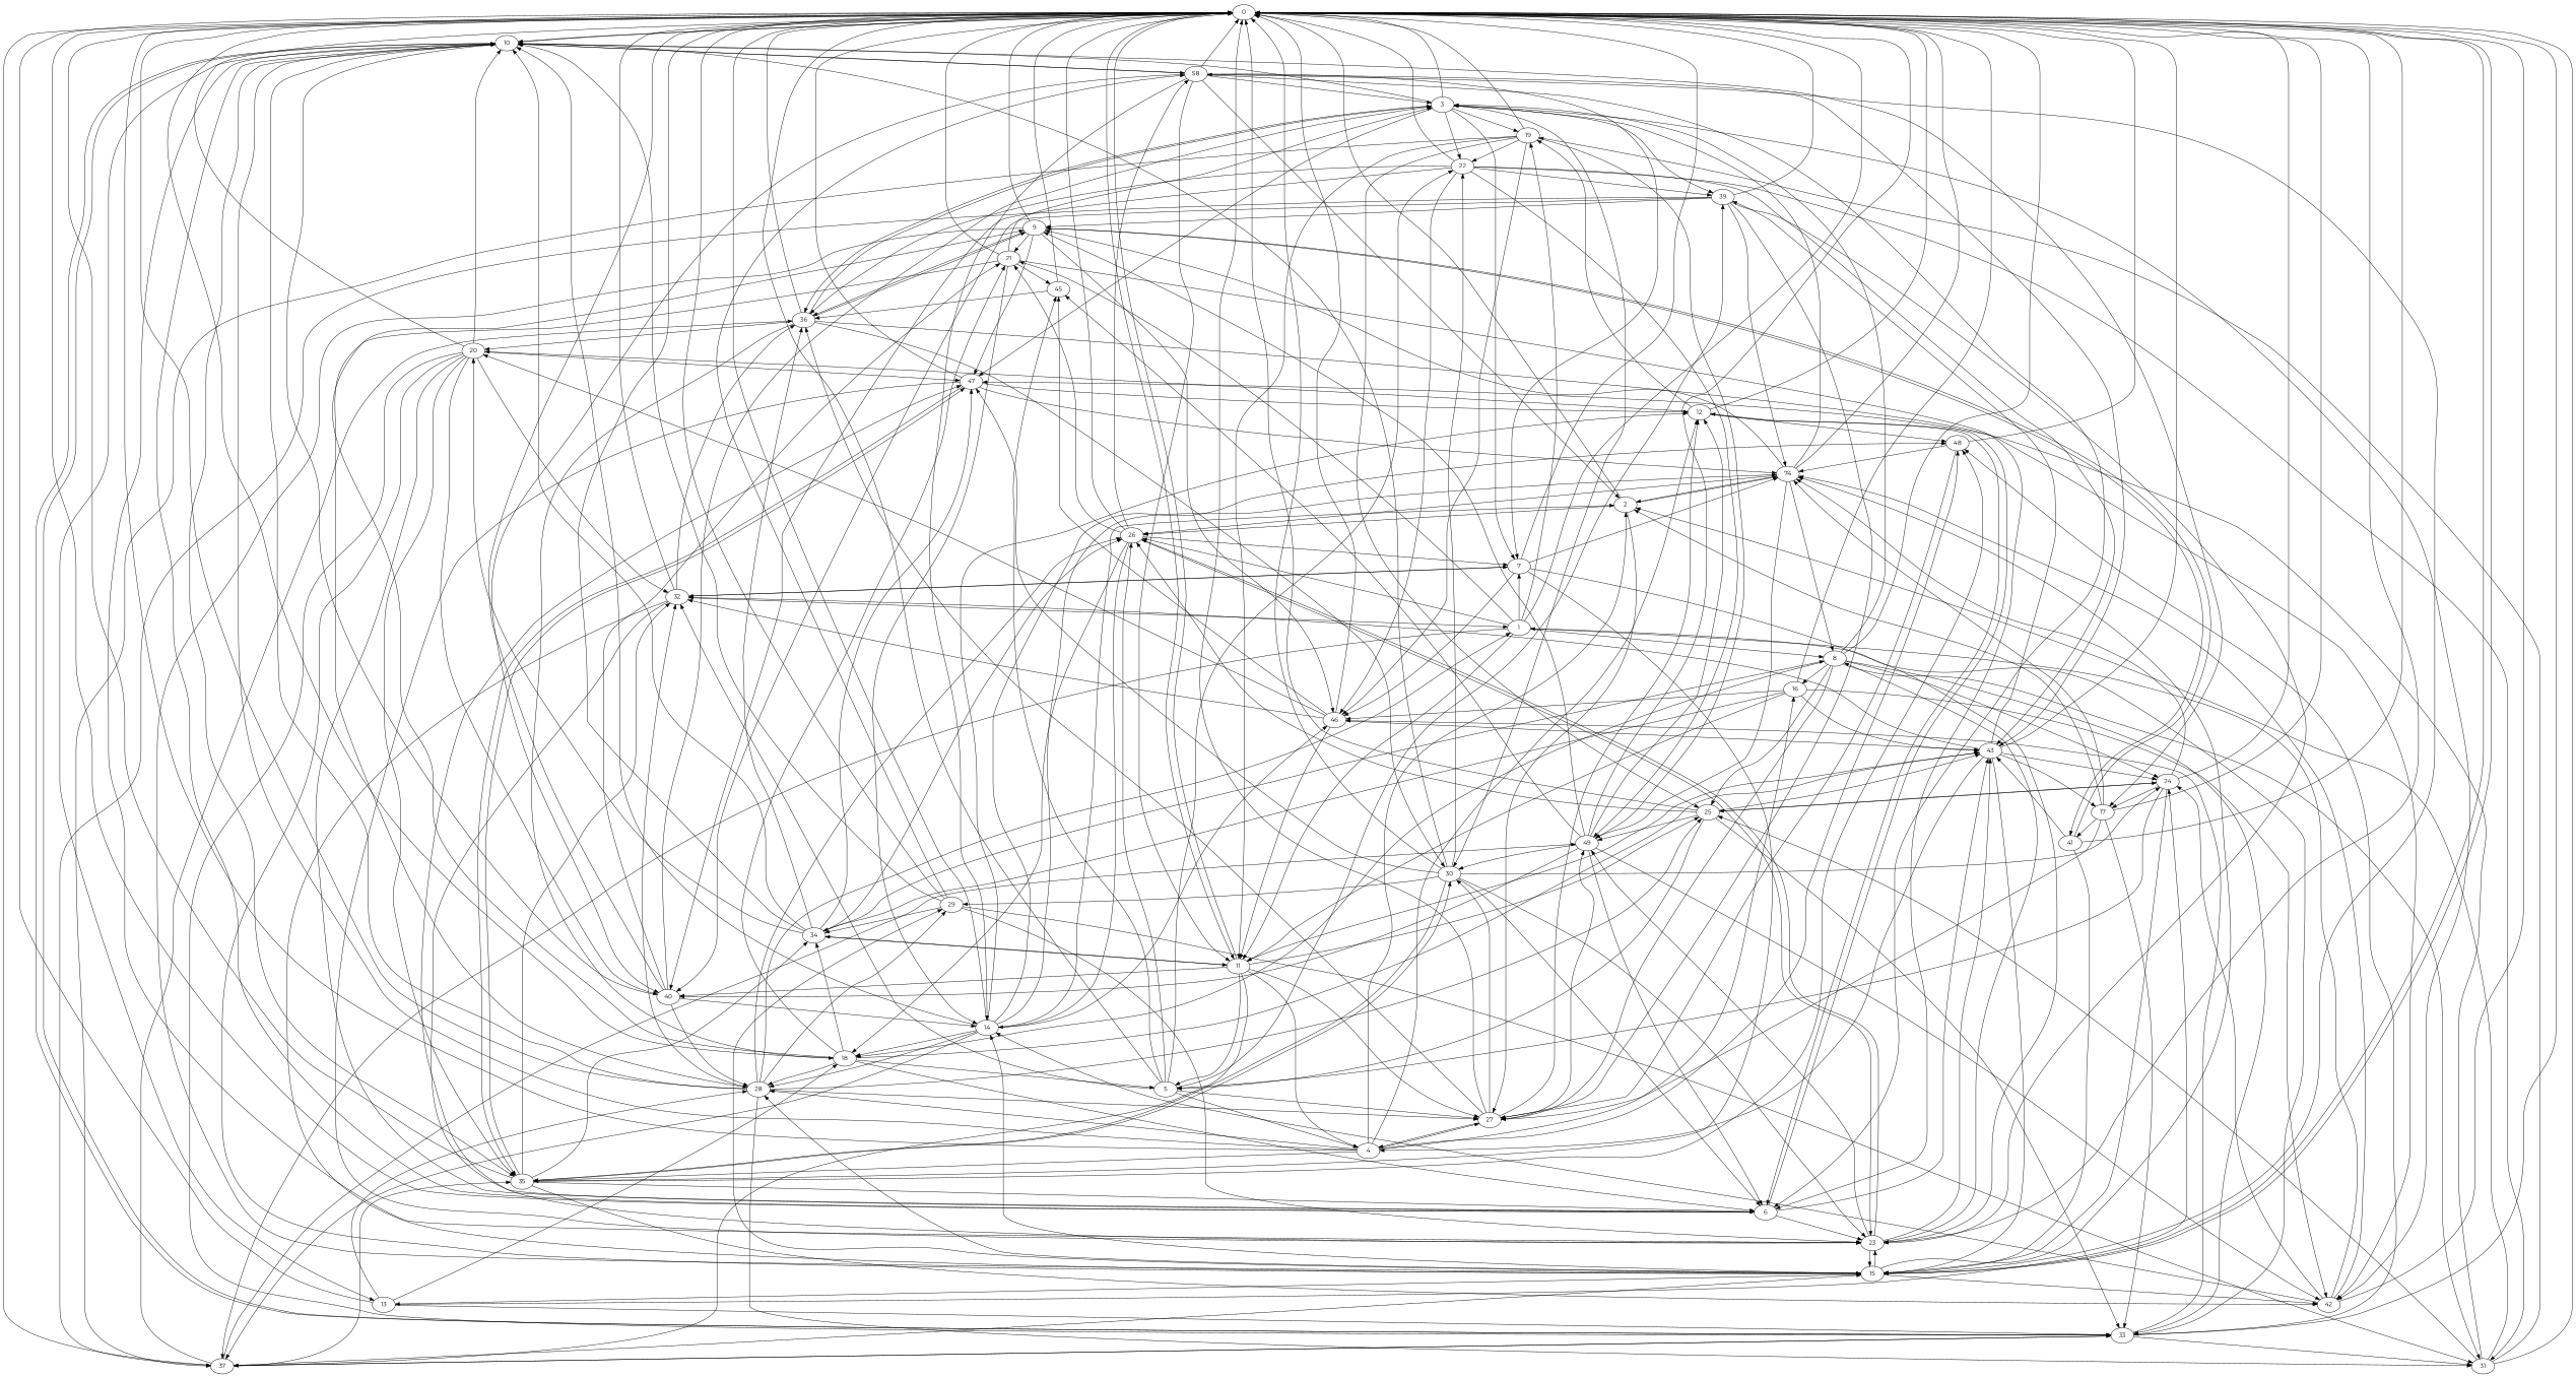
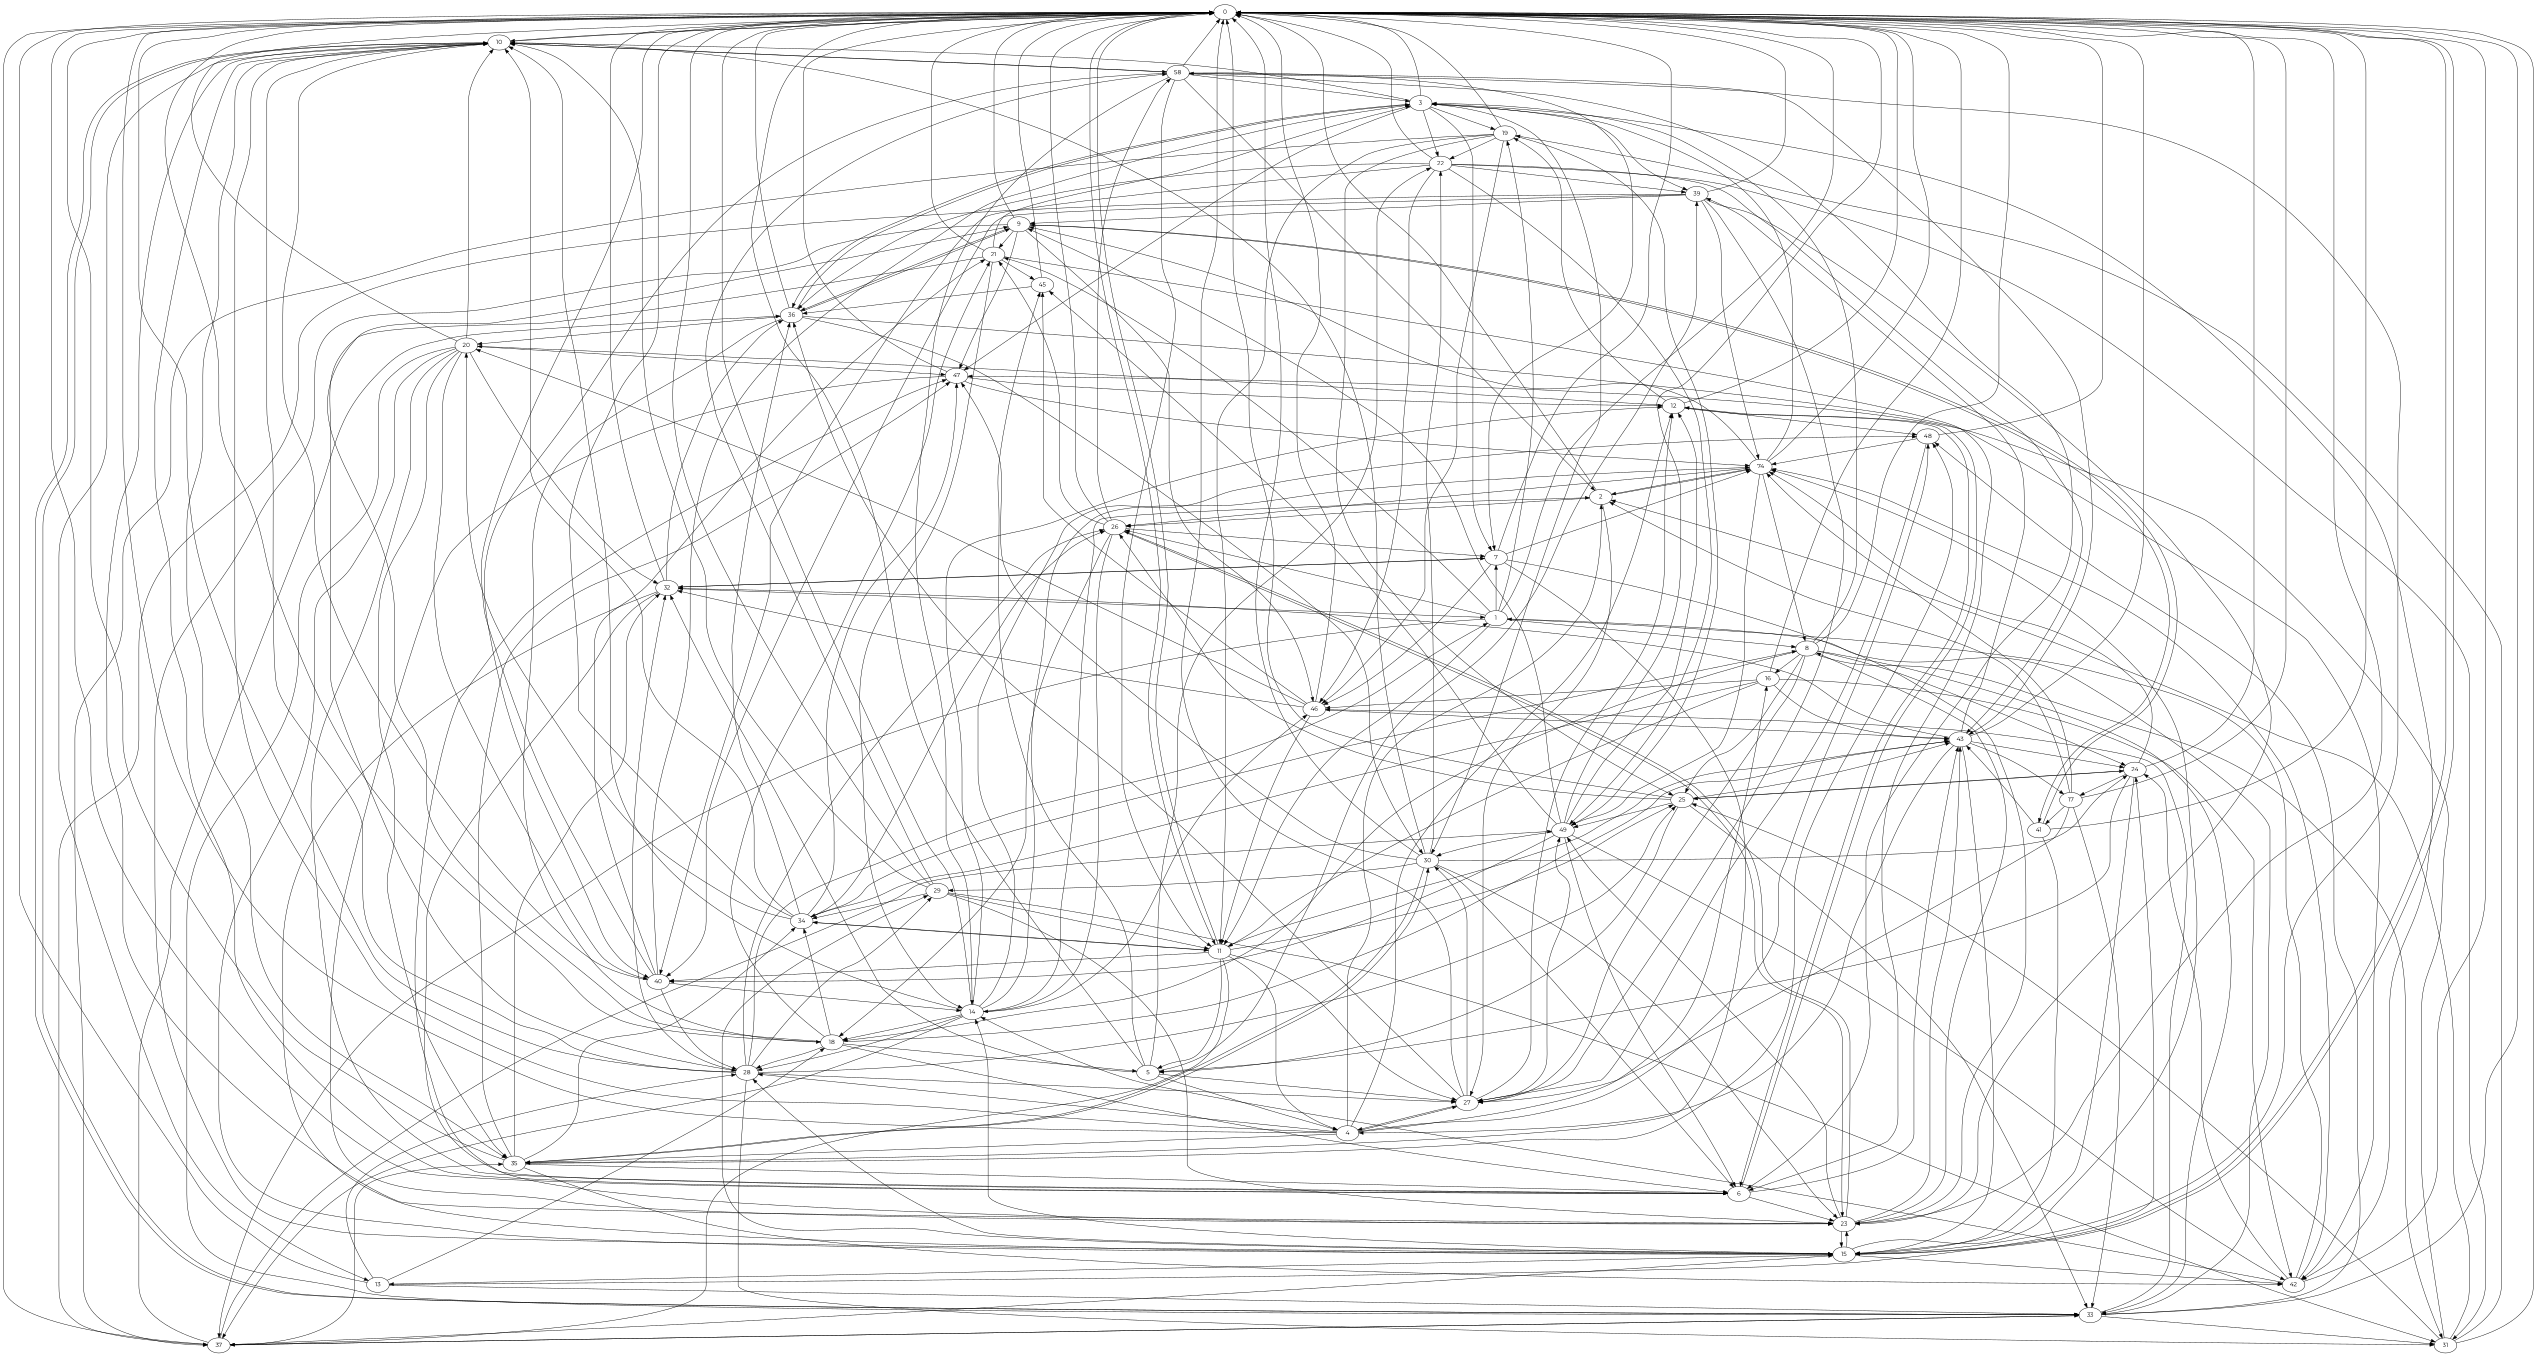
  strict digraph {
    fontname=Montserrat
    node [component_delay=3 fontname=Montserrat]
    edge [fontname=Montserrat wire_delay=1]
    0
    10
    11
    15
    33
    35
    6
    23
    13
    17
    n11 [label=58]
    37
    27
    4
    5
    43
    25
    34
    40
    n20 [label=74]
    42
    28
    14
    29
    46
    31
    48
    32
    30
    47
    12
    8
    26
    49
    18
    24
    2
    41
    7
    3
    36
    16
    45
    22
    39
    20
    21
    9
    1
    19
    0 -> 10
    0 -> 11
    0 -> 15
    10 -> 0
    10 -> 33
    10 -> 35
    10 -> 6
    10 -> 23
    10 -> 13
-   10 -> 17
    10 -> n11
    11 -> 0
    11 -> 37
    11 -> 27
    11 -> 4
    11 -> 5
    11 -> 43
    11 -> 25
    11 -> 34
    11 -> 40
    15 -> 0
    15 -> 23
    15 -> 13
    15 -> n11
    15 -> n20
    15 -> 42
    15 -> 28
    15 -> 14
    15 -> 29
    33 -> 0
    33 -> 10
    33 -> 37
    33 -> 46
    33 -> 31
    33 -> 48
    35 -> 0
    35 -> 6
    35 -> 34
    35 -> 42
    35 -> 48
    35 -> 32
    35 -> 30
    35 -> 47
    6 -> 0
    6 -> 23
    6 -> 43
    6 -> 47
    6 -> 12
    23 -> 0
    23 -> 15
    23 -> 43
    23 -> 8
    23 -> 26
    23 -> 49
    13 -> 0
    13 -> 33
    13 -> 28
    13 -> 18
    13 -> 24
    17 -> 0
    17 -> 33
    17 -> 27
    17 -> n20
    17 -> 2
    17 -> 41
    n11 -> 0
    n11 -> 10
    n11 -> 11
    n11 -> 6
    n11 -> 43
    n11 -> 40
    n11 -> 14
    n11 -> 2
    n11 -> 7
    n11 -> 3
    37 -> 0
    37 -> 15
    37 -> 33
    37 -> 35
    37 -> 49
    37 -> 36
    27 -> 0
    27 -> 4
    27 -> 30
    27 -> 12
    27 -> 49
    27 -> 36
    4 -> 0
    4 -> 10
    4 -> 35
    4 -> 27
    4 -> 28
    4 -> 48
    4 -> 12
    4 -> 2
    4 -> 16
    5 -> 0
    5 -> 27
    5 -> 4
    5 -> 32
-   5 -> 26
    5 -> 45
    5 -> 22
    5 -> 39
    43 -> 0
    43 -> 15
    43 -> 17
    43 -> 4
    43 -> 32
    43 -> 24
    43 -> 39
    25 -> 0
    25 -> 33
    25 -> 5
    25 -> 43
    25 -> 26
    25 -> 49
    25 -> 24
    34 -> 0
    34 -> 10
    34 -> 11
    34 -> 47
    34 -> 8
    34 -> 26
    34 -> 36
    34 -> 20
    40 -> 0
    40 -> 10
    40 -> 28
    40 -> 14
    40 -> 3
    40 -> 21
    n20 -> 0
    n20 -> 8
    n20 -> 26
    n20 -> 49
    n20 -> 2
    n20 -> 3
    n20 -> 9
    42 -> 0
    42 -> n20
    42 -> 14
    42 -> 24
    42 -> 1
    28 -> 0
    28 -> 10
    28 -> 27
    28 -> 25
    28 -> 29
    28 -> 31
    28 -> 32
    28 -> 26
    28 -> 1
    14 -> 0
    14 -> 10
    14 -> 37
    14 -> n20
    14 -> 28
    14 -> 46
    14 -> 48
    14 -> 12
    14 -> 18
    14 -> 2
    29 -> 0
    29 -> 10
+   29 -> 11
    29 -> 23
    29 -> n11
    29 -> 34
    29 -> 31
    46 -> 0
    46 -> 11
    46 -> 43
    46 -> 32
    46 -> 45
    46 -> 20
    31 -> 0
    31 -> 25
    31 -> 47
    31 -> 2
    31 -> 19
    48 -> 0
    48 -> 27
    48 -> n20
    32 -> 0
    32 -> 15
    32 -> 23
    32 -> 7
    32 -> 36
    32 -> 1
    30 -> 0
    30 -> 10
    30 -> 35
    30 -> 6
    30 -> 23
    30 -> 29
    30 -> 47
    30 -> 24
    30 -> 22
    47 -> 0
-   47 -> 35
    47 -> 23
    47 -> n20
    47 -> 12
    12 -> 0
    12 -> 6
    12 -> 48
    12 -> 20
    12 -> 19
    8 -> 0
    8 -> 33
    8 -> 27
    8 -> 25
    8 -> 31
    8 -> 18
    8 -> 24
    8 -> 3
    8 -> 16
    26 -> 0
    26 -> 23
    26 -> n11
    26 -> 14
    26 -> 18
    26 -> 7
    26 -> 21
    49 -> 0
    49 -> 6
    49 -> 40
    49 -> 42
    49 -> 30
    49 -> 12
    49 -> 45
    49 -> 9
    18 -> 0
    18 -> 6
    18 -> 5
    18 -> 43
    18 -> 34
    18 -> 28
    18 -> 21
    18 -> 9
    24 -> 0
    24 -> 15
    24 -> 17
    24 -> 5
    24 -> 25
    24 -> n20
    2 -> 0
    2 -> 27
    2 -> n20
    2 -> 26
    41 -> 0
    41 -> 15
    41 -> 43
    41 -> 9
    7 -> 0
    7 -> 35
    7 -> 23
    7 -> n20
    7 -> 46
    7 -> 32
    3 -> 0
    3 -> 10
    3 -> 42
    3 -> 30
    3 -> 47
    3 -> 7
    3 -> 36
    3 -> 22
    3 -> 39
    3 -> 19
    36 -> 0
    36 -> 42
    36 -> 30
    36 -> 18
    36 -> 3
    36 -> 20
    36 -> 9
    16 -> 0
    16 -> 11
    16 -> 43
    16 -> 34
    16 -> 42
    16 -> 46
    45 -> 0
    45 -> 36
    22 -> 0
    22 -> 43
    22 -> 40
    22 -> 46
    22 -> 31
    22 -> 49
    22 -> 36
    22 -> 39
    39 -> 0
    39 -> 23
    39 -> 37
    39 -> 27
    39 -> 40
    39 -> n20
    39 -> 9
    20 -> 0
    20 -> 10
    20 -> 15
    20 -> 33
    20 -> 35
    20 -> 6
    20 -> 40
    20 -> 32
    20 -> 47
    21 -> 0
    21 -> 6
    21 -> 28
    21 -> 14
    21 -> 3
    21 -> 45
    9 -> 0
    9 -> 15
    9 -> 46
    9 -> 47
    9 -> 41
    9 -> 36
    9 -> 21
    1 -> 0
    1 -> 11
    1 -> 33
    1 -> 37
    1 -> 8
    1 -> 26
    1 -> 7
    1 -> 21
    1 -> 19
    19 -> 0
    19 -> 11
    19 -> 37
    19 -> 25
    19 -> 46
    19 -> 49
    19 -> 22
  }
